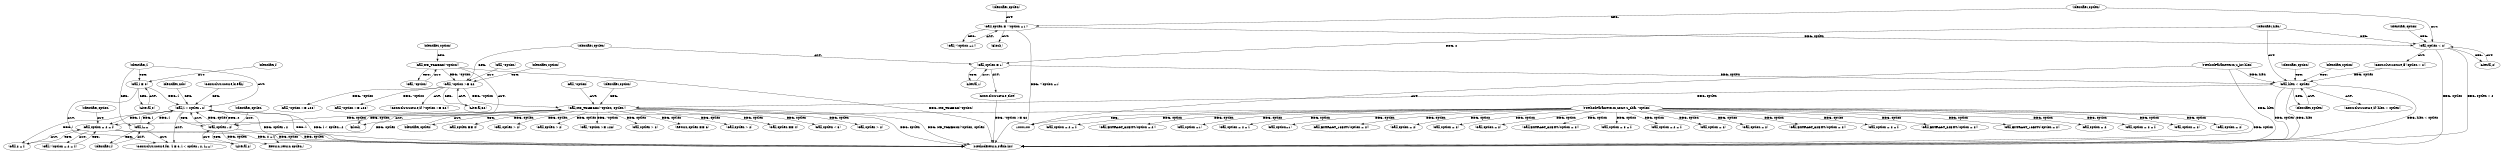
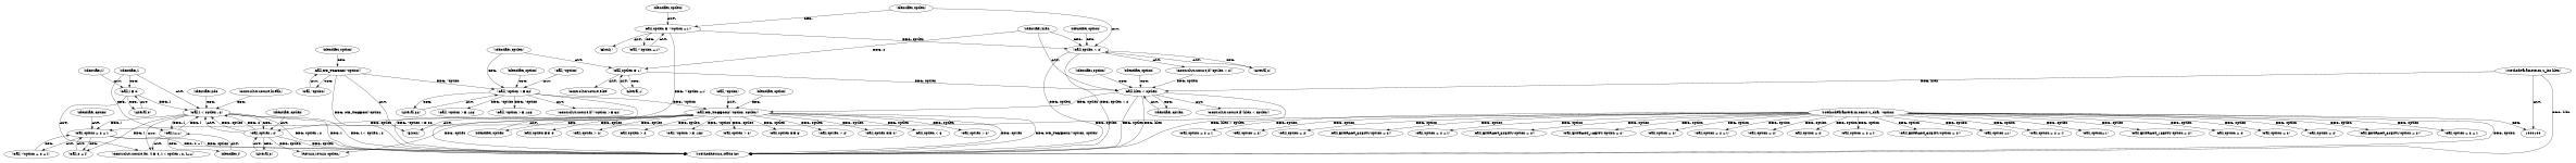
  digraph {
    n1 [label="(Call,option + 2 + i)"]
    n2 [label="(Call,2 + i)"]
    n3 [label="(MethodReturn,static int)"]
    n4 [label="(Call,*(option + 2 + i))"]
    n5 [label="(MethodParameterIn,const u_char *option)"]
    n6 [label="(Call,option + 2)"]
    n7 [label="(Call,EXTRACT_32BITS(option + 2))"]
    n8 [label="(Call,option + 2 + i)"]
    n9 [label="(Call,EXTRACT_32BITS(option + 2))"]
    n10 [label="(Call,EXTRACT_16BITS(option + 2))"]
    n11 [label="(Call,option + 2)"]
    n12 [label="(Call,option + 2 + i)"]
    n13 [label="(Call,option + 2)"]
    n14 [label="(Call,option + 2)"]
    n15 [label="(Call,option + 2 + i)"]
    n16 [label="(Call,EXTRACT_32BITS(option + 2))"]
    n17 [label="(Call,option +1)"]
    n18 [label="(Call,option + 2 + i)"]
    n19 [label="(Call,option+1)"]
    n20 [label="(Call,EXTRACT_16BITS(option + 2))"]
    n21 [label="(Call,option + 2)"]
    n22 [label="(Call,option + 2)"]
    n23 [label="(Call,option + 2)"]
    n24 [label="(Call,EXTRACT_32BITS(option + 2))"]
    n25 [label="(Call,option + 3 + i)"]
    n26 [label="(Call,option + 2 + i)"]
    n27 [label="(Call,option + 2)"]
    1000100
    n29 [label="(Call,i < optlen - 2)"]
    n30 [label="(Call,i++)"]
    n31 [label="(Call,optlen - 2)"]
    n32 [label="(ControlStructure,for (i = 0; i < optlen - 2; i++))"]
    n33 [label="(Identifier,i)"]
    n34 [label="(Return,return optlen;)"]
    n35 [label="(Literal,2)"]
    n36 [label="(Call,i = 0)"]
    n37 [label="(Literal,0)"]
    n38 [label="(Call,ND_TCHECK2(*option, optlen))"]
    n39 [label="(Identifier,optlen)"]
    n40 [label="(Call,optlen == 4)"]
    n41 [label="(Call,optlen > 2)"]
    n42 [label="(Call,optlen > 2)"]
    n43 [label="(Call,*option >= 128)"]
    n44 [label="(Call,optlen > 2)"]
-   n45 [label="(Return,optlen == 6)"]
+   n45 [label="(Call,optlen == 6)"]
    n46 [label="(Call,optlen > 2)"]
    n47 [label="(Call,optlen == 4)"]
    n48 [label="(Call,optlen < 3)"]
    n49 [label="(Call,optlen > 2)"]
    n50 [label="(Block,)"]
    n51 [label="(Call,*option >= 32)"]
    n52 [label="(Literal,32)"]
    n53 [label="(Call,*option >= 128)"]
    n54 [label="(Call,*option >= 128)"]
    n55 [label="(ControlStructure,if (*option >= 32))"]
    n56 [label="(Call,ND_TCHECK(*option))"]
    n57 [label="(Call,*option)"]
    n58 [label="(Call,hlen < optlen)"]
    n59 [label="(Identifier,optlen)"]
    n60 [label="(ControlStructure,if (hlen < optlen))"]
    n61 [label="(MethodParameterIn,u_int hlen)"]
    n62 [label="(Call,optlen = 1)"]
    n63 [label="(Literal,1)"]
    n64 [label="(ControlStructure,else)"]
    n65 [label="(Call,optlen < 2)"]
    n66 [label="(ControlStructure,if (optlen < 2))"]
    n67 [label="(Literal,2)"]
    n68 [label="(Call,optlen = *(option +1))"]
    n69 [label="(Call,*(option +1))"]
    n70 [label="(Block,)"]
    n71 [label="(Identifier,option)"]
    n72 [label="(Call,*option)"]
    n73 [label="(ControlStructure,break;)"]
    n74 [label="(Identifier,i)"]
    n75 [label="(Identifier,option)"]
    n76 [label="(Identifier,option)"]
    n77 [label="(Identifier,optlen)"]
    n78 [label="(Identifier,option)"]
    n79 [label="(Identifier,i)"]
    n80 [label="(Identifier,optlen)"]
    n81 [label="(Identifier,optlen)"]
    n82 [label="(Identifier,option)"]
    n83 [label="(Call,*option)"]
    n84 [label="(Identifier,optlen)"]
    n85 [label="(Identifier,option)"]
    n86 [label="(Identifier,hlen)"]
    n87 [label="(Identifier,ndo)"]
    n88 [label="(Identifier,option)"]
    n1 -> n2 [label="CFG: "]
    n1 -> n3 [label="DDG: 2 + i"]
    n1 -> n3 [label="DDG: option"]
    n1 -> n4 [label="AST: "]
    n2 -> n1 [label="AST: "]
    n4 -> n1 [label="CFG: "]
    n5 -> n1 [label="DDG: option"]
    n5 -> n3 [label="DDG: option"]
    n5 -> n6 [label="DDG: option"]
    n5 -> n7 [label="DDG: option"]
    n5 -> n8 [label="DDG: option"]
    n5 -> n9 [label="DDG: option"]
    n5 -> n10 [label="DDG: option"]
    n5 -> n11 [label="DDG: option"]
    n5 -> n12 [label="DDG: option"]
    n5 -> n13 [label="DDG: option"]
    n5 -> n14 [label="DDG: option"]
    n5 -> n15 [label="DDG: option"]
    n5 -> n16 [label="DDG: option"]
    n5 -> n17 [label="DDG: option"]
    n5 -> n18 [label="DDG: option"]
    n5 -> n19 [label="DDG: option"]
    n5 -> n20 [label="DDG: option"]
    n5 -> n21 [label="DDG: option"]
    n5 -> n22 [label="DDG: option"]
    n5 -> n23 [label="DDG: option"]
    n5 -> n24 [label="DDG: option"]
    n5 -> n25 [label="DDG: option"]
    n5 -> n26 [label="DDG: option"]
    n5 -> n27 [label="DDG: option"]
    n5 -> 1000100 [label="CFG: "]
    n29 -> n1 [label="DDG: i"]
    n29 -> n2 [label="DDG: i"]
    n29 -> n3 [label="DDG: optlen - 2"]
    n29 -> n3 [label="DDG: i"]
    n29 -> n3 [label="DDG: i < optlen - 2"]
    n29 -> n30 [label="DDG: i"]
    n29 -> n31 [label="CFG: "]
    n29 -> n32 [label="AST: "]
    n30 -> n29 [label="DDG: i"]
    n30 -> n32 [label="AST: "]
    n30 -> n33 [label="CFG: "]
    n31 -> n3 [label="DDG: optlen"]
    n31 -> n29 [label="AST: "]
    n31 -> n29 [label="DDG: optlen"]
    n31 -> n29 [label="DDG: 2"]
    n31 -> n34 [label="DDG: optlen"]
    n31 -> n35 [label="CFG: "]
    n33 -> n30 [label="AST: "]
    n35 -> n31 [label="AST: "]
    n36 -> n29 [label="DDG: i"]
    n36 -> n32 [label="AST: "]
    n36 -> n37 [label="CFG: "]
    n37 -> n36 [label="AST: "]
    n38 -> n3 [label="DDG: optlen"]
    n38 -> n3 [label="DDG: ND_TCHECK2(*option, optlen)"]
    n38 -> n31 [label="DDG: optlen"]
    n38 -> n34 [label="DDG: optlen"]
    n38 -> n39 [label="CFG: "]
    n38 -> n40 [label="DDG: optlen"]
    n38 -> n41 [label="DDG: optlen"]
    n38 -> n42 [label="DDG: optlen"]
    n38 -> n43 [label="DDG: *option"]
    n38 -> n44 [label="DDG: optlen"]
    n38 -> n45 [label="DDG: optlen"]
    n38 -> n46 [label="DDG: optlen"]
    n38 -> n47 [label="DDG: optlen"]
    n38 -> n48 [label="DDG: optlen"]
    n38 -> n49 [label="DDG: optlen"]
    n38 -> n50 [label="AST: "]
    n39 -> n38 [label="AST: "]
-   n64 -> n3 [label="DDG: *option >= 32"]
+   n51 -> n3 [label="DDG: *option >= 32"]
    n51 -> n38 [label="DDG: *option"]
    n51 -> n52 [label="CFG: "]
    n51 -> n53 [label="DDG: *option"]
    n51 -> n54 [label="DDG: *option"]
    n51 -> n55 [label="AST: "]
    n52 -> n51 [label="AST: "]
    n56 -> n3 [label="DDG: ND_TCHECK(*option)"]
    n56 -> n50 [label="AST: "]
    n56 -> n51 [label="DDG: *option"]
    n56 -> n57 [label="CFG: "]
    n57 -> n56 [label="AST: "]
    n58 -> n3 [label="DDG: optlen"]
    n58 -> n3 [label="DDG: hlen"]
    n58 -> n3 [label="DDG: hlen < optlen"]
    n58 -> n38 [label="DDG: optlen"]
    n58 -> n59 [label="CFG: "]
    n58 -> n60 [label="AST: "]
    n59 -> n58 [label="AST: "]
    n61 -> n3 [label="DDG: hlen"]
    n61 -> 1000100 [label="AST: "]
    n61 -> n58 [label="DDG: hlen"]
    n62 -> n58 [label="DDG: optlen"]
    n62 -> n63 [label="CFG: "]
    n62 -> n64 [label="AST: "]
    n63 -> n62 [label="AST: "]
    n65 -> n3 [label="DDG: optlen"]
    n65 -> n3 [label="DDG: optlen < 2"]
    n65 -> n66 [label="AST: "]
    n65 -> n67 [label="CFG: "]
    n66 -> n58 [label="DDG: optlen"]
    n67 -> n65 [label="AST: "]
    n68 -> n3 [label="DDG: *(option +1)"]
    n68 -> n65 [label="DDG: optlen"]
    n68 -> n69 [label="CFG: "]
    n68 -> n70 [label="AST: "]
    n69 -> n68 [label="AST: "]
    n71 -> n56 [label="CFG: "]
    n72 -> n51 [label="AST: "]
    n73 -> n29 [label="CFG: "]
    n74 -> n29 [label="AST: "]
    n74 -> n30 [label="CFG: "]
    n74 -> n36 [label="CFG: "]
    n75 -> n58 [label="CFG: "]
    n76 -> n65 [label="CFG: "]
    n77 -> n51 [label="CFG: "]
    n77 -> n62 [label="AST: "]
    n78 -> n51 [label="CFG: "]
    n79 -> n36 [label="AST: "]
    n80 -> n31 [label="AST: "]
    n81 -> n68 [label="AST: "]
    n82 -> n1 [label="AST: "]
    n83 -> n38 [label="AST: "]
    n84 -> n65 [label="AST: "]
    n84 -> n68 [label="CFG: "]
    n85 -> n58 [label="CFG: "]
    n86 -> n58 [label="AST: "]
    n86 -> n62 [label="DDG: 2"]
    n86 -> n65 [label="CFG: "]
    n87 -> n29 [label="CFG: "]
    n88 -> n38 [label="CFG: "]
  }
